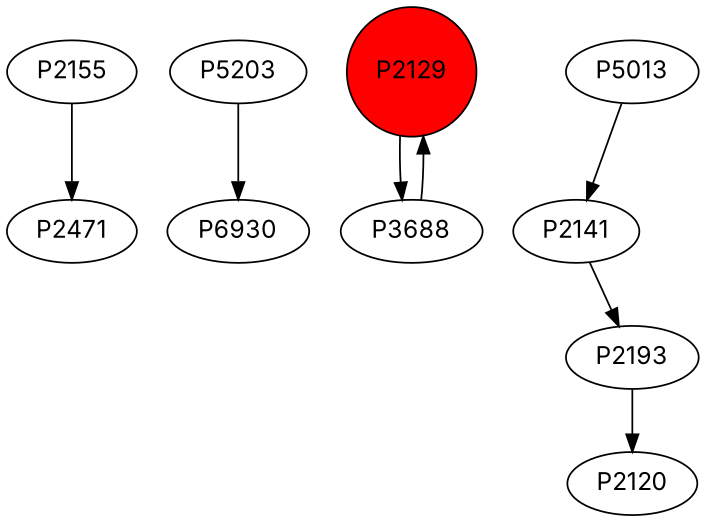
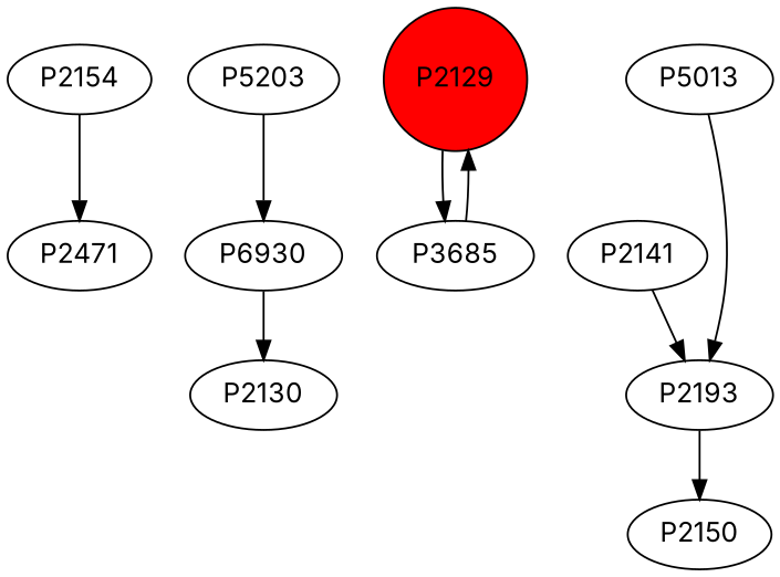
  digraph {
    fontname=Inter
    node [fontname=Inter]
    edge [fontname=Inter]
-   P2155
+   P2155 [label=P2154]
    P2471
    P6930
+   P2130
    P5203
    P2129 [fillcolor=red shape=circle style=filled]
-   P3685 [label=P3688]
+   P3685
    P2141
    P2193
    P5013
-   P2150 [label=P2120]
+   P2150
    P2155 -> P2471
+   P6930 -> P2130
    P5203 -> P6930
    P2129 -> P3685
    P3685 -> P2129
    P2141 -> P2193
    P2193 -> P2150
-   P5013 -> P2141
+   P5013 -> P2193
  }
